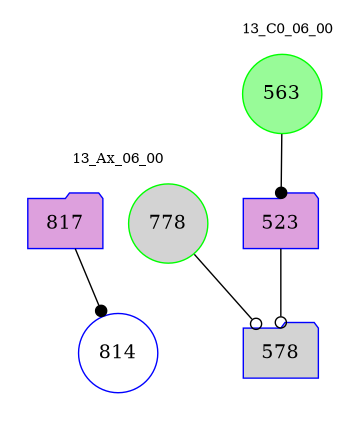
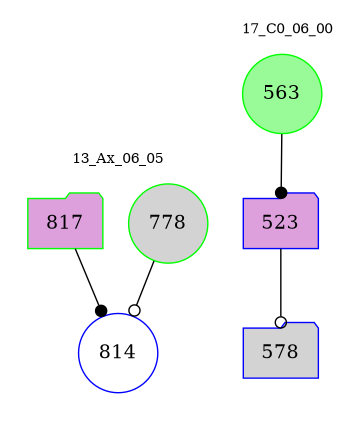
  digraph {
    node [color=green fillcolor=plum shape=folder style=filled]
    edge [arrowhead=dot color=black]
-   n1 [color=blue label=817]
+   n1 [label=817]
    n2 [fillcolor=lightgrey label=778 shape=circle]
    n3 [color=blue fillcolor=white label=814 shape=circle]
    n4 [fillcolor=palegreen label=563 shape=circle]
    n5 [color=blue label=523]
    n6 [color=blue fillcolor=lightgrey label=578]
    subgraph cluster_1 {
      color=white
      fontsize=10
-     label="13_Ax_06_00"
+     label="13_Ax_06_05"
      n1
      n2
      n3
    }
    subgraph cluster_2 {
      color=white
      fontsize=10
-     label="13_C0_06_00"
+     label="17_C0_06_00"
      n4
      n5
      n6
    }
    n1 -> n3
-   n2 -> n6 [arrowhead=odot]
+   n2 -> n3 [arrowhead=odot]
    n4 -> n5
    n5 -> n6 [arrowhead=odot]
  }
